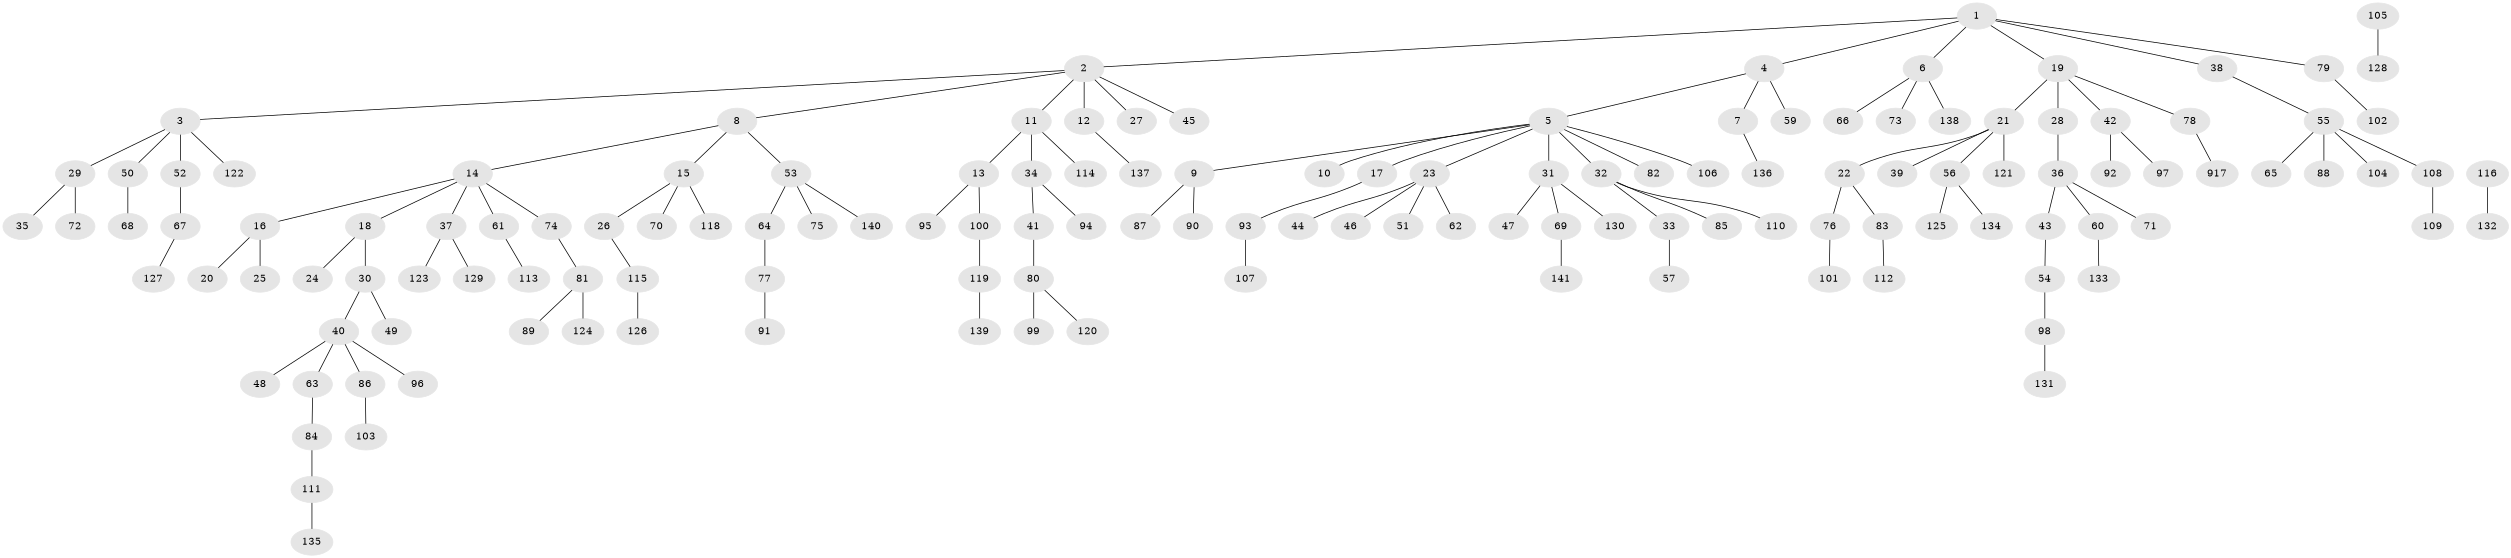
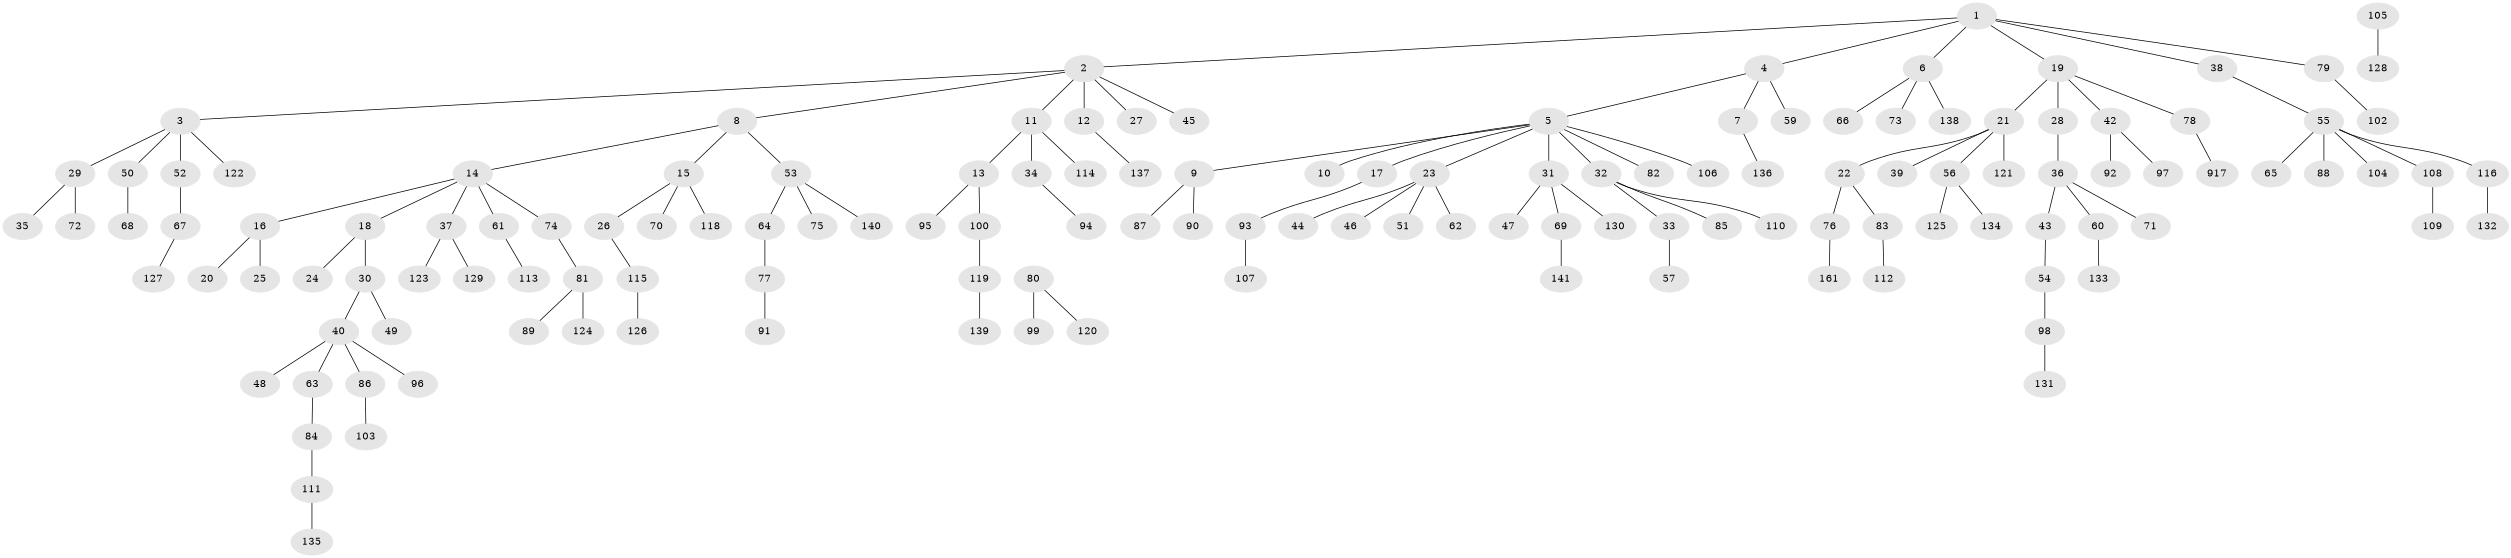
  graph {
    node [color=gray90 style=filled]
    1
    2
    4
    6
    19
    38
    79
    3
    8
    11
    12
    27
    45
    5
    7
    59
    66
    73
    138
    21
    28
    42
    78
    55
    102
    29
    50
    52
    122
    14
    15
    53
    13
    34
    114
    137
    35
    72
    68
    67
    9
    10
    17
    23
    31
    32
    82
    106
    136
    87
    90
    93
    44
    46
    51
    62
    47
    69
    130
    33
    85
    110
    16
    18
    37
    61
    74
    26
    70
    118
    64
    75
    140
    95
    100
-   41
    94
    119
    20
    25
    24
    30
    123
    129
    113
    81
    115
    107
    40
    49
    22
    39
    56
    121
    36
    92
    97
    n98 [label=917]
    76
    83
    125
    134
-   101
+   101 [label=161]
    112
    126
    43
    60
    71
    48
    63
    86
    96
    141
    57
    80
    54
    133
    65
    88
    104
    108
    116
    84
    103
    99
    120
    98
    127
    77
    131
    109
    132
    105
    128
    111
    91
    89
    124
    135
    139
    1 -- 2
    1 -- 4
    1 -- 6
    1 -- 19
    1 -- 38
    1 -- 79
    2 -- 3
    2 -- 8
    2 -- 11
    2 -- 12
    2 -- 27
    2 -- 45
    4 -- 5
    4 -- 7
    4 -- 59
    6 -- 66
    6 -- 73
    6 -- 138
    19 -- 21
    19 -- 28
    19 -- 42
    19 -- 78
    38 -- 55
    79 -- 102
    3 -- 29
    3 -- 50
    3 -- 52
    3 -- 122
    8 -- 14
    8 -- 15
    8 -- 53
    11 -- 13
    11 -- 34
    11 -- 114
    12 -- 137
    5 -- 9
    5 -- 10
    5 -- 17
    5 -- 23
    5 -- 31
    5 -- 32
    5 -- 82
    5 -- 106
    7 -- 136
    21 -- 22
    21 -- 39
    21 -- 56
    21 -- 121
    28 -- 36
    42 -- 92
    42 -- 97
    78 -- n98
    55 -- 65
    55 -- 88
    55 -- 104
    55 -- 108
+   55 -- 116
    29 -- 35
    29 -- 72
    50 -- 68
    52 -- 67
    14 -- 16
    14 -- 18
    14 -- 37
    14 -- 61
    14 -- 74
    15 -- 26
    15 -- 70
    15 -- 118
    53 -- 64
    53 -- 75
    53 -- 140
    13 -- 95
    13 -- 100
-   34 -- 41
    34 -- 94
    67 -- 127
    9 -- 87
    9 -- 90
    17 -- 93
    23 -- 44
    23 -- 46
    23 -- 51
    23 -- 62
    31 -- 47
    31 -- 69
    31 -- 130
    32 -- 33
    32 -- 85
    32 -- 110
    93 -- 107
    69 -- 141
    33 -- 57
    16 -- 20
    16 -- 25
    18 -- 24
    18 -- 30
    37 -- 123
    37 -- 129
    61 -- 113
    74 -- 81
    26 -- 115
    64 -- 77
    100 -- 119
-   41 -- 80
    119 -- 139
    30 -- 40
    30 -- 49
    81 -- 89
    81 -- 124
    115 -- 126
    40 -- 48
    40 -- 63
    40 -- 86
    40 -- 96
    22 -- 76
    22 -- 83
    56 -- 125
    56 -- 134
    36 -- 43
    36 -- 60
    36 -- 71
    76 -- 101
    83 -- 112
    43 -- 54
    60 -- 133
    63 -- 84
    86 -- 103
    80 -- 99
    80 -- 120
    54 -- 98
    108 -- 109
    116 -- 132
    84 -- 111
    98 -- 131
    77 -- 91
    105 -- 128
    111 -- 135
  }
